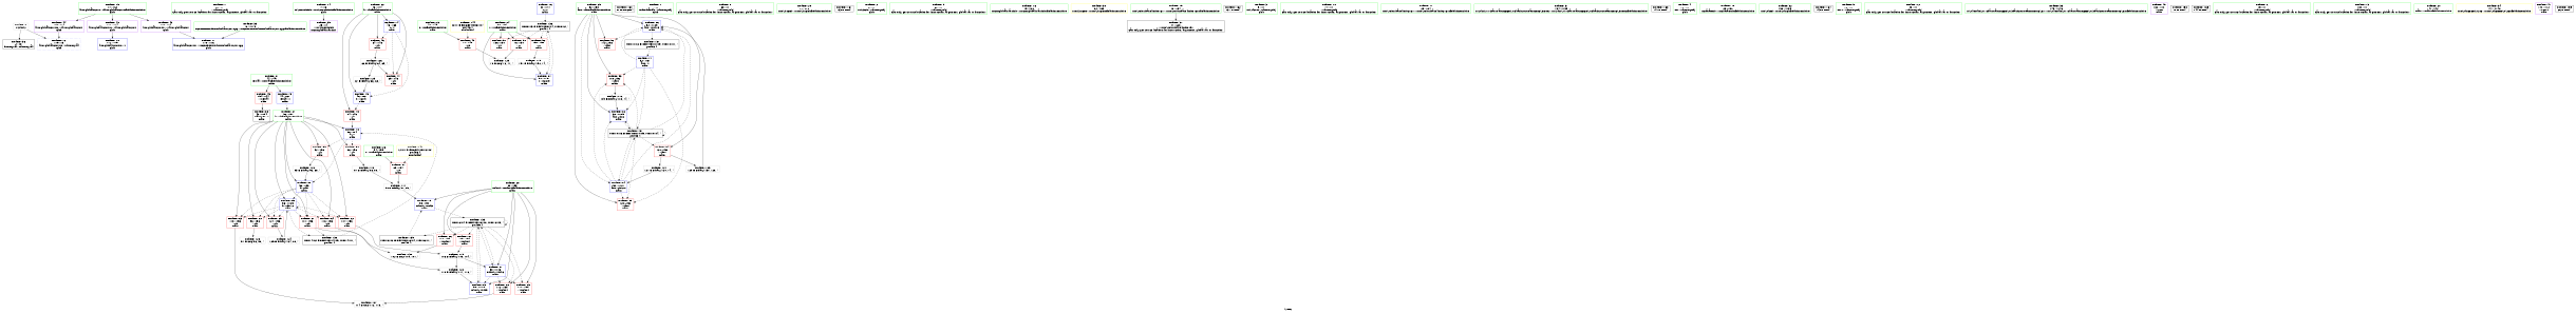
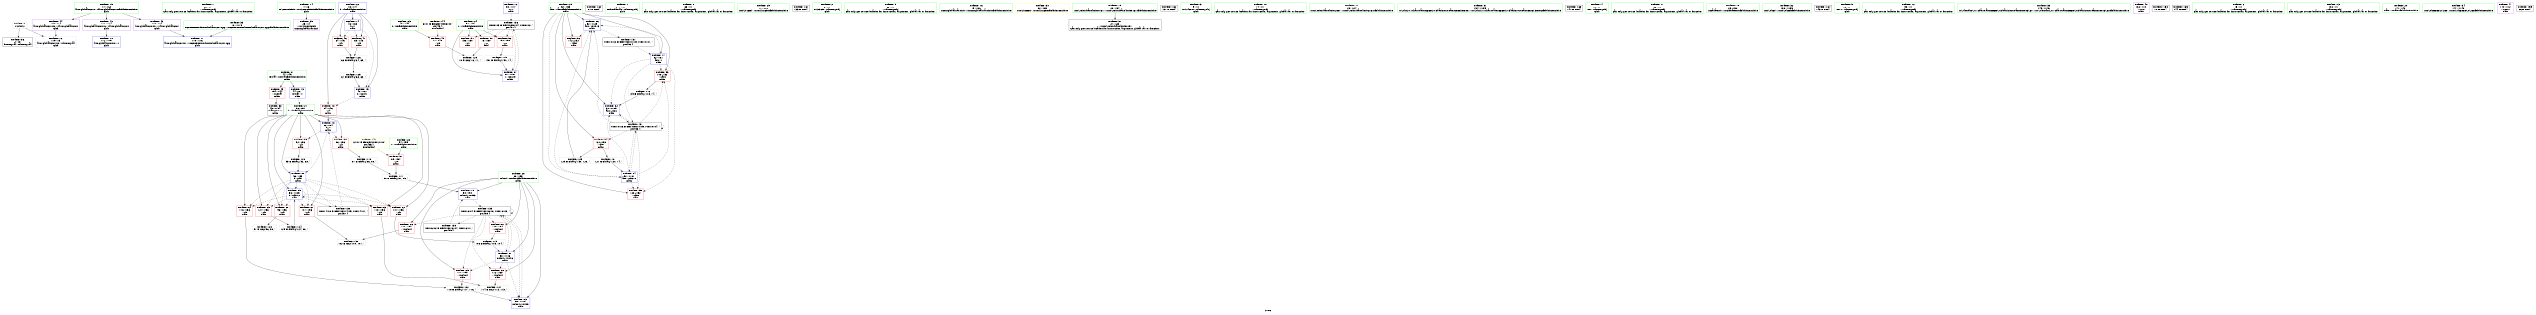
  digraph {
    label=SVFG
    node [color=green shape=record]
    edge [style=solid]
    n1 [color=grey label="{NodeID: 0\nZStlsISt}"]
    n2 [color=black label="{NodeID: 36\n2\<--3\ndummyVal\<--dummyVal\n}"]
    n3 [color=blue label="{NodeID: 72\n179\<--3\nllvm.global_ctors_2\<--dummyVal\nGlob }" style=dotted]
    n4 [label="{NodeID: 7\n61\<--1\n\<--dummyObj\nCan only get source location for instruction, argument, global var or function.}"]
    n5 [label="{NodeID: 14\n4\<--6\n_ZStL8__ioinit\<--_ZStL8__ioinit_field_insensitive\nGlob }"]
    n6 [color=purple label="{NodeID: 39\n25\<--4\n\<--_ZStL8__ioinit\n__cxx_global_var_init\n}"]
    n7 [label="{NodeID: 21\n44\<--45\nretval\<--retval_field_insensitive\nmain\n}"]
    n8 [color=red label="{NodeID: 45\n154\<--44\n\<--retval\nmain\n}"]
    n9 [color=blue label="{NodeID: 73\n44\<--61\nretval\<--\nmain\n}"]
    n10 [color=black label="{NodeID: 38\n43\<--154\nmain_ret\<--\nmain\n}"]
    n11 [label="{NodeID: 27\n56\<--57\nk\<--k_field_insensitive\nmain\n}"]
    n12 [label="{NodeID: 28\n58\<--59\nnokori\<--nokori_field_insensitive\nmain\n}"]
    n13 [color=red label="{NodeID: 66\n100\<--58\n\<--nokori\nmain\n}"]
    n14 [color=red label="{NodeID: 67\n105\<--58\n\<--nokori\nmain\n}"]
    n15 [color=red label="{NodeID: 68\n112\<--58\n\<--nokori\nmain\n}"]
    n16 [color=red label="{NodeID: 69\n117\<--58\n\<--nokori\nmain\n}"]
    n17 [color=blue label="{NodeID: 79\n58\<--90\nnokori\<--sub3\nmain\n}"]
    n18 [color=blue label="{NodeID: 81\n58\<--106\nnokori\<--sub6\nmain\n}"]
    n19 [color=blue label="{NodeID: 83\n58\<--118\nnokori\<--sub9\nmain\n}"]
    n20 [color=grey label="{NodeID: 130\n102 = cmp(100, 101, )\n}"]
    n21 [color=grey label="{NodeID: 115\n106 = Binary(105, 104, )\n}"]
    n22 [color=grey label="{NodeID: 127\n114 = cmp(112, 113, )\n}"]
    n23 [color=grey label="{NodeID: 122\n118 = Binary(117, 116, )\n}"]
    n24 [color=black label="{NodeID: 135\nMR_16V_4 = PHI(MR_16V_8, MR_16V_3, )\npts\{59 \}\n}"]
    n25 [color=black label="{NodeID: 139\nMR_16V_2 = PHI(MR_16V_4, MR_16V_1, )\npts\{59 \}\n}"]
    n26 [color=grey label="{NodeID: 118\n87 = Binary(86, 88, )\n}"]
    n27 [color=grey label="{NodeID: 117\n90 = Binary(87, 89, )\n}"]
    n28 [label="{NodeID: 35\n16\<--173\n_GLOBAL__sub_I_tokoharu_2_1.cpp\<--_GLOBAL__sub_I_tokoharu_2_1.cpp_field_insensitive\n}"]
    n29 [color=blue label="{NodeID: 71\n178\<--16\nllvm.global_ctors_1\<--_GLOBAL__sub_I_tokoharu_2_1.cpp\nGlob }"]
    n30 [color=grey label="{NodeID: 125\n67 = Binary(66, 68, )\n}"]
    n31 [color=blue label="{NodeID: 75\n46\<--67\nh\<--mul1\nmain\n}"]
    n32 [color=red label="{NodeID: 48\n84\<--46\n\<--h\nmain\n}"]
    n33 [color=blue label="{NodeID: 78\n56\<--84\nk\<--\nmain\n}"]
    n34 [color=purple label="{NodeID: 42\n177\<--14\nllvm.global_ctors_0\<--llvm.global_ctors\nGlob }"]
    n35 [color=blue label="{NodeID: 70\n177\<--15\nllvm.global_ctors_0\<--\nGlob }"]
    n36 [color=red label="{NodeID: 49\n77\<--48\n\<--T\nmain\n}"]
    n37 [color=grey label="{NodeID: 129\n78 = cmp(76, 77, )\n}"]
    n38 [color=red label="{NodeID: 56\n142\<--52\n\<--ans\nmain\n}"]
    n39 [color=red label="{NodeID: 63\n113\<--56\n\<--k\nmain\n}"]
-   n40 [color=black label="{NodeID: 160\n81 = ENCHI()\n}"]
+   n40 [color=black label="{NodeID: 160\n81 = PHI()\n}"]
    n41 [color=blue label="{NodeID: 77\n52\<--61\nans\<--\nmain\n}"]
    n42 [color=red label="{NodeID: 53\n108\<--52\n\<--ans\nmain\n}"]
    n43 [color=red label="{NodeID: 55\n128\<--52\n\<--ans\nmain\n}"]
    n44 [color=blue label="{NodeID: 82\n52\<--109\nans\<--inc\nmain\n}"]
    n45 [color=blue label="{NodeID: 86\n52\<--129\nans\<--sub13\nmain\n}"]
    n46 [color=black label="{NodeID: 131\nMR_10V_6 = PHI(MR_10V_5, MR_10V_4, )\npts\{53 \}\n}"]
    n47 [color=grey label="{NodeID: 116\n109 = Binary(108, 74, )\n}"]
    n48 [color=black label="{NodeID: 137\nMR_10V_2 = PHI(MR_10V_9, MR_10V_1, )\npts\{53 \}\n}"]
    n49 [color=blue label="{NodeID: 84\n52\<--121\nans\<--inc10\nmain\n}"]
    n50 [color=red label="{NodeID: 54\n120\<--52\n\<--ans\nmain\n}"]
    n51 [color=grey label="{NodeID: 123\n129 = Binary(130, 128, )\n}"]
    n52 [color=grey label="{NodeID: 121\n121 = Binary(120, 74, )\n}"]
    n53 [label="{NodeID: 1\n7\<--1\n__dso_handle\<--dummyObj\nGlob }"]
    n54 [label="{NodeID: 8\n63\<--1\n\<--dummyObj\nCan only get source location for instruction, argument, global var or function.}"]
    n55 [label="{NodeID: 15\n14\<--18\nllvm.global_ctors\<--llvm.global_ctors_field_insensitive\nGlob }"]
    n56 [color=purple label="{NodeID: 43\n178\<--14\nllvm.global_ctors_1\<--llvm.global_ctors\nGlob }"]
    n57 [color=purple label="{NodeID: 44\n179\<--14\nllvm.global_ctors_2\<--llvm.global_ctors\nGlob }"]
-   n58 [label="{NodeID: 22\n46\<--47\nh\<--h_field_insensitive\nmain\n}"]
+   n58 [color=blue label="{NodeID: 22\n46\<--47\nh\<--h_field_insensitive\nmain\n}"]
    n59 [color=red label="{NodeID: 46\n64\<--46\n\<--h\nmain\n}"]
    n60 [color=red label="{NodeID: 47\n65\<--46\n\<--h\nmain\n}"]
    n61 [color=blue label="{NodeID: 74\n46\<--63\nh\<--\nmain\n}"]
    n62 [color=grey label="{NodeID: 126\n66 = Binary(64, 65, )\n}"]
    n63 [color=red label="{NodeID: 58\n86\<--56\n\<--k\nmain\n}"]
    n64 [color=red label="{NodeID: 59\n92\<--56\n\<--k\nmain\n}"]
    n65 [color=blue label="{NodeID: 80\n56\<--93\nk\<--div\nmain\n}"]
    n66 [label="{NodeID: 29\n71\<--72\n_ZNSirsERi\<--_ZNSirsERi_field_insensitive\n}"]
    n67 [color=grey label="{NodeID: 119\n151 = Binary(150, 74, )\n}"]
    n68 [color=blue label="{NodeID: 87\n50\<--151\nz\<--inc19\nmain\n}"]
    n69 [color=black label="{NodeID: 136\nMR_8V_3 = PHI(MR_8V_4, MR_8V_2, )\npts\{51 \}\n}"]
-   n70 [color=red label="{NodeID: 50\n76\<--50\n\<--z\nmain\n}"]
+   n70 [color=red label="{NodeID: 50\n76\<--50\n\<--z\nfield\n}"]
    n71 [color=red label="{NodeID: 51\n136\<--50\n\<--z\nmain\n}"]
    n72 [color=red label="{NodeID: 52\n150\<--50\n\<--z\nmain\n}"]
    n73 [color=red label="{NodeID: 57\n89\<--54\n\<--n\nmain\n}"]
    n74 [color=yellow label="{NodeID: 147\n12V_1 = ENCHI(MR_12V_0)\npts\{55 \}\nFun[main]}" style=double]
    n75 [color=red label="{NodeID: 64\n116\<--56\n\<--k\nmain\n}"]
    n76 [color=black label="{NodeID: 161\n133 = PHI()\n}"]
    n77 [color=grey label="{NodeID: 120\n93 = Binary(92, 68, )\n}"]
    n78 [color=blue label="{NodeID: 85\n56\<--125\nk\<--div12\nmain\n}"]
    n79 [color=red label="{NodeID: 60\n96\<--56\n\<--k\nmain\n}"]
    n80 [color=red label="{NodeID: 61\n101\<--56\n\<--k\nmain\n}"]
    n81 [color=red label="{NodeID: 62\n104\<--56\n\<--k\nmain\n}"]
    n82 [color=red label="{NodeID: 65\n124\<--56\n\<--k\nmain\n}"]
    n83 [color=black label="{NodeID: 138\nMR_14V_2 = PHI(MR_14V_5, MR_14V_1, )\npts\{57 \}\n}"]
    n84 [color=grey label="{NodeID: 128\n97 = cmp(96, 98, )\n}"]
    n85 [color=grey label="{NodeID: 124\n125 = Binary(124, 88, )\n}"]
    n86 [label="{NodeID: 2\n8\<--1\n_ZSt3cin\<--dummyObj\nGlob }"]
    n87 [label="{NodeID: 9\n68\<--1\n\<--dummyObj\nCan only get source location for instruction, argument, global var or function.}"]
    n88 [label="{NodeID: 16\n19\<--20\n__cxx_global_var_init\<--__cxx_global_var_init_field_insensitive\n}"]
    n89 [label="{NodeID: 23\n48\<--49\nT\<--T_field_insensitive\nmain\n}"]
    n90 [color=yellow label="{NodeID: 30\n82\<--83\n_ZNSirsERx\<--_ZNSirsERx_field_insensitive\n}"]
    n91 [color=black label="{NodeID: 37\n27\<--28\n\<--_ZNSt8ios_base4InitD1Ev\nCan only get source location for instruction, argument, global var or function.}"]
    n92 [color=black label="{NodeID: 162\n137 = PHI()\n}"]
    n93 [label="{NodeID: 3\n9\<--1\n_ZSt4cout\<--dummyObj\nGlob }"]
    n94 [label="{NodeID: 10\n74\<--1\n\<--dummyObj\nCan only get source location for instruction, argument, global var or function.}"]
    n95 [label="{NodeID: 17\n23\<--24\n_ZNSt8ios_base4InitC1Ev\<--_ZNSt8ios_base4InitC1Ev_field_insensitive\n}"]
    n96 [label="{NodeID: 24\n50\<--51\nz\<--z_field_insensitive\nmain\n}"]
    n97 [color=blue label="{NodeID: 76\n50\<--74\nz\<--\nmain\n}"]
    n98 [label="{NodeID: 31\n134\<--135\n_ZStlsISt11char_traitsIcEERSt13basic_ostreamIcT_ES5_PKc\<--_ZStlsISt11char_traitsIcEERSt13basic_ostreamIcT_ES5_PKc_field_insensitive\n}"]
    n99 [color=black label="{NodeID: 163\n141 = PHI()\n}"]
    n100 [label="{NodeID: 4\n10\<--1\n.str\<--dummyObj\nGlob }"]
+   n101 [label="{NodeID: 11\n88\<--1\n\<--dummyObj\nCan only get source location for instruction, argument, global var or function.}"]
    n102 [label="{NodeID: 18\n29\<--30\n__cxa_atexit\<--__cxa_atexit_field_insensitive\n}"]
    n103 [label="{NodeID: 25\n52\<--53\nans\<--ans_field_insensitive\nmain\n}"]
    n104 [label="{NodeID: 32\n138\<--139\n_ZNSolsEi\<--_ZNSolsEi_field_insensitive\n}"]
    n105 [color=black label="{NodeID: 164\n143 = PHI()\n}"]
    n106 [label="{NodeID: 5\n12\<--1\n.str.1\<--dummyObj\nGlob }"]
    n107 [label="{NodeID: 12\n98\<--1\n\<--dummyObj\nCan only get source location for instruction, argument, global var or function.}"]
    n108 [label="{NodeID: 19\n28\<--34\n_ZNSt8ios_base4InitD1Ev\<--_ZNSt8ios_base4InitD1Ev_field_insensitive\n}"]
    n109 [label="{NodeID: 26\n54\<--55\nn\<--n_field_insensitive\nmain\n}"]
    n110 [label="{NodeID: 33\n145\<--146\n_ZSt4endlIcSt11char_traitsIcEERSt13basic_ostreamIT_T0_ES6_\<--_ZSt4endlIcSt11char_traitsIcEERSt13basic_ostreamIT_T0_ES6__field_insensitive\n}"]
    n111 [color=purple label="{NodeID: 40\n132\<--10\n\<--.str\nmain\n}"]
    n112 [color=yellow label="{NodeID: 144\n6V_1 = ENCHI(MR_6V_0)\npts\{49 \}\nFun[main]}" style=double]
    n113 [color=black label="{NodeID: 158\n70 = PHI()\n}"]
    n114 [color=black label="{NodeID: 165\n144 = PHI()\n}"]
    n115 [label="{NodeID: 6\n15\<--1\n\<--dummyObj\nCan only get source location for instruction, argument, global var or function.}"]
    n116 [label="{NodeID: 13\n130\<--1\n\<--dummyObj\nCan only get source location for instruction, argument, global var or function.}"]
    n117 [label="{NodeID: 20\n41\<--42\nmain\<--main_field_insensitive\n}"]
-   n118 [color=yellow label="{NodeID: 34\n147\<--148\n_ZNSolsEPFRSoS_E\<--_ZNSolsEPFRSoS_E_field_insensitive\n}"]
+   n118 [label="{NodeID: 34\n147\<--148\n_ZNSolsEPFRSoS_E\<--_ZNSolsEPFRSoS_E_field_insensitive\n}"]
    n119 [color=purple label="{NodeID: 41\n140\<--12\n\<--.str.1\nmain\n}"]
    n120 [color=black label="{NodeID: 159\n26 = PHI()\n}"]
    n1 -> n2
    n1 -> n3
    n5 -> n6
    n7 -> n8
    n7 -> n9
    n8 -> n10
    n9 -> n11 [style=dashed]
    n11 -> n33
    n11 -> n39
    n11 -> n63
    n11 -> n64
    n11 -> n65
    n11 -> n75
    n11 -> n78
    n11 -> n79
    n11 -> n80
    n11 -> n81
    n11 -> n82
    n12 -> n13
    n12 -> n14
    n12 -> n15
    n12 -> n16
    n12 -> n17
    n12 -> n18
    n12 -> n19
    n13 -> n20
    n14 -> n21
    n15 -> n22
-   n21 -> n23
+   n16 -> n23
    n17 -> n24 [style=dashed]
    n18 -> n15 [style=dashed]
    n18 -> n16 [style=dashed]
    n18 -> n19 [style=dashed]
    n18 -> n24 [style=dashed]
    n19 -> n24 [style=dashed]
    n21 -> n18
    n23 -> n19
    n24 -> n13 [style=dashed]
    n24 -> n14 [style=dashed]
    n24 -> n15 [style=dashed]
    n24 -> n16 [style=dashed]
    n24 -> n18 [style=dashed]
    n24 -> n19 [style=dashed]
    n24 -> n24 [style=dashed]
    n24 -> n25 [style=dashed]
    n25 -> n17 [style=dashed]
    n26 -> n27
    n27 -> n17
    n28 -> n29
    n30 -> n31
    n31 -> n32 [style=dashed]
    n32 -> n33
    n33 -> n63 [style=dashed]
    n33 -> n64 [style=dashed]
    n33 -> n65 [style=dashed]
    n34 -> n35
    n36 -> n37
    n39 -> n22
    n41 -> n42 [style=dashed]
    n41 -> n43 [style=dashed]
    n41 -> n44 [style=dashed]
    n41 -> n45 [style=dashed]
    n41 -> n46 [style=dashed]
    n42 -> n47
    n44 -> n46 [style=dashed]
    n45 -> n38 [style=dashed]
    n45 -> n48 [style=dashed]
    n46 -> n42 [style=dashed]
    n46 -> n43 [style=dashed]
    n46 -> n44 [style=dashed]
    n46 -> n45 [style=dashed]
    n46 -> n46 [style=dashed]
    n46 -> n49 [style=dashed]
    n46 -> n50 [style=dashed]
    n47 -> n44
    n48 -> n41 [style=dashed]
    n49 -> n42 [style=dashed]
    n49 -> n43 [style=dashed]
    n49 -> n44 [style=dashed]
    n49 -> n45 [style=dashed]
    n49 -> n46 [style=dashed]
    n50 -> n51
    n50 -> n52
    n51 -> n45
    n52 -> n49
    n55 -> n34
    n55 -> n56
    n55 -> n57
    n56 -> n29
    n57 -> n3
    n58 -> n31
    n58 -> n32
    n58 -> n59
    n58 -> n60
    n58 -> n61
    n59 -> n62
-   n62 -> n60
+   n60 -> n62
    n61 -> n31 [style=dashed]
    n61 -> n59 [style=dashed]
    n61 -> n60 [style=dashed]
    n62 -> n30
    n63 -> n26
    n64 -> n77
    n65 -> n39 [style=dashed]
    n65 -> n75 [style=dashed]
    n65 -> n78 [style=dashed]
    n65 -> n79 [style=dashed]
    n65 -> n80 [style=dashed]
    n65 -> n81 [style=dashed]
    n65 -> n82 [style=dashed]
-   n80 -> n83 [style=dashed]
+   n65 -> n83 [style=dashed]
    n67 -> n68
    n68 -> n69 [style=dashed]
    n69 -> n68 [style=dashed]
    n69 -> n70 [style=dashed]
    n69 -> n71 [style=dashed]
    n69 -> n72 [style=dashed]
    n70 -> n37
    n72 -> n67
    n73 -> n27
    n74 -> n73 [style=dashed]
    n75 -> n23
    n77 -> n65
    n78 -> n39 [style=dashed]
    n78 -> n75 [style=dashed]
    n78 -> n78 [style=dashed]
    n78 -> n79 [style=dashed]
    n78 -> n80 [style=dashed]
    n78 -> n81 [style=dashed]
    n78 -> n82 [style=dashed]
    n78 -> n83 [style=dashed]
    n79 -> n84
    n80 -> n20
    n81 -> n21
    n82 -> n85
    n83 -> n33 [style=dashed]
    n85 -> n78
    n89 -> n36
    n96 -> n68
    n96 -> n70
    n96 -> n71
    n96 -> n72
    n97 -> n69 [style=dashed]
    n103 -> n38
+   n103 -> n41
    n103 -> n42
    n103 -> n43
    n103 -> n44
    n103 -> n45
    n103 -> n49 [style=dashed]
    n103 -> n50
    n108 -> n91
    n109 -> n73
    n112 -> n36 [style=dashed]
  }
